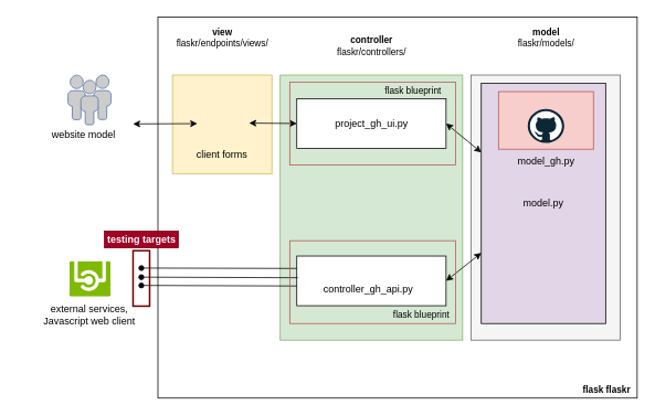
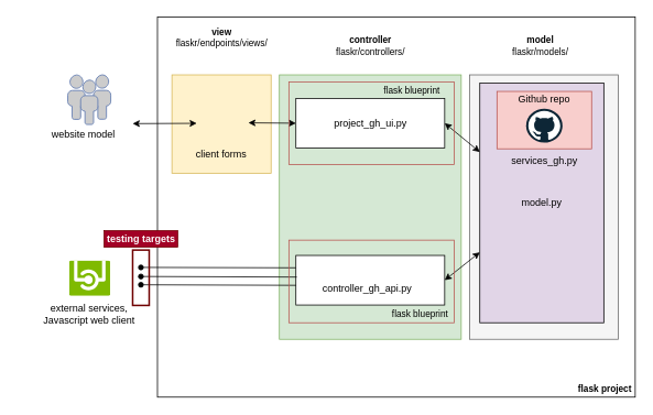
  <mxCell id="0" />
  <mxCell id="1" parent="0" />
  <mxCell id="2" value="" style="rounded=0;whiteSpace=wrap;html=1;fontSize=11;align=left;" parent="1" vertex="1"><mxGeometry x="190" y="20" width="578" height="460" as="geometry" /></mxCell>
  <mxCell id="3" value="" style="rounded=0;whiteSpace=wrap;html=1;fillColor=#d5e8d4;align=center;strokeColor=#82b366;" parent="1" vertex="1"><mxGeometry x="337.5" y="90" width="220" height="320" as="geometry" /></mxCell>
  <mxCell id="4" value="" style="rounded=0;whiteSpace=wrap;html=1;fillColor=#f5f5f5;strokeColor=#666666;fontColor=#333333;" parent="1" vertex="1"><mxGeometry x="567.5" y="90" width="180" height="320" as="geometry" /></mxCell>
  <mxCell id="5" value="model.py" style="rounded=0;whiteSpace=wrap;html=1;fillColor=#e1d5e7;" parent="1" vertex="1"><mxGeometry x="580" y="100" width="150" height="290" as="geometry" /></mxCell>
- <mxCell id="6" value="model_gh.py" style="rounded=0;whiteSpace=wrap;html=1;labelPosition=center;verticalLabelPosition=bottom;align=center;verticalAlign=top;fillColor=#f8cecc;strokeColor=#b85450;" vertex="1" parent="1"><mxGeometry x="600.75" y="110" width="114.5" height="69.5" as="geometry" /></mxCell>
+ <mxCell id="6" value="services_gh.py" style="rounded=0;whiteSpace=wrap;html=1;labelPosition=center;verticalLabelPosition=bottom;align=center;verticalAlign=top;fillColor=#f8cecc;strokeColor=#b85450;" vertex="1" parent="1"><mxGeometry x="600.75" y="110" width="114.5" height="69.5" as="geometry" /></mxCell>
  <mxCell id="7" value="" style="rounded=0;whiteSpace=wrap;html=1;fillColor=#fff2cc;strokeColor=#d6b656;" parent="1" vertex="1"><mxGeometry x="207.5" y="90" width="120" height="119" as="geometry" /></mxCell>
  <mxCell id="8" value="" style="rounded=0;whiteSpace=wrap;html=1;" parent="1" vertex="1"><mxGeometry x="357.5" y="118.5" width="180" height="60" as="geometry" /></mxCell>
  <mxCell id="9" value="" style="rounded=0;whiteSpace=wrap;html=1;" parent="1" vertex="1"><mxGeometry x="357.5" y="308.5" width="180" height="60" as="geometry" /></mxCell>
  <mxCell id="10" value="" style="endArrow=classic;startArrow=classic;html=1;exitX=1;exitY=0.5;exitDx=0;exitDy=0;" parent="1" source="9" target="5" edge="1"><mxGeometry width="50" height="50" relative="1" as="geometry"><mxPoint x="387.5" y="318.5" as="sourcePoint" /><mxPoint x="447.5" y="262.5" as="targetPoint" /></mxGeometry></mxCell>
  <mxCell id="11" value="client forms&lt;br&gt;" style="text;html=1;strokeColor=none;fillColor=none;align=center;verticalAlign=middle;whiteSpace=wrap;rounded=0;" parent="1" vertex="1"><mxGeometry x="218" y="172" width="99" height="28" as="geometry" /></mxCell>
- <mxCell id="12" value="&lt;span style=&quot;font-size: 11px&quot;&gt;&lt;b&gt;model&lt;/b&gt;&lt;br&gt;flaskr/models/&lt;br&gt;&lt;/span&gt;" style="text;html=1;strokeColor=none;fillColor=none;align=center;verticalAlign=middle;whiteSpace=wrap;rounded=0;fontSize=11;" parent="1" vertex="1"><mxGeometry x="567.5" y="20" width="181" height="49" as="geometry" /></mxCell>
+ <mxCell id="12" value="&lt;span style=&quot;font-size: 11px&quot;&gt;&lt;b&gt;model&lt;/b&gt;&lt;br&gt;flaskr/models/&lt;br&gt;&lt;/span&gt;" style="text;html=1;strokeColor=none;fillColor=none;align=center;verticalAlign=middle;whiteSpace=wrap;rounded=0;fontSize=11;" parent="1" vertex="1"><mxGeometry x="562.5" y="30" width="181" height="49" as="geometry" /></mxCell>
  <mxCell id="13" value="controller_gh_api.py" style="text;html=1;strokeColor=none;fillColor=none;align=left;verticalAlign=middle;whiteSpace=wrap;rounded=0;" parent="1" vertex="1"><mxGeometry x="387.5" y="339" width="40" height="20" as="geometry" /></mxCell>
  <mxCell id="14" value="project_gh_ui.py" style="text;html=1;strokeColor=none;fillColor=none;align=center;verticalAlign=middle;whiteSpace=wrap;rounded=0;" parent="1" vertex="1"><mxGeometry x="427.5" y="138.5" width="40" height="20" as="geometry" /></mxCell>
  <mxCell id="15" value="" style="endArrow=classic;startArrow=classic;html=1;entryX=1;entryY=0.5;entryDx=0;entryDy=0;" parent="1" source="5" target="8" edge="1"><mxGeometry width="50" height="50" relative="1" as="geometry"><mxPoint x="447.5" y="218.5" as="sourcePoint" /><mxPoint x="227.5" y="268.5" as="targetPoint" /></mxGeometry></mxCell>
  <mxCell id="16" value="controller&lt;br&gt;&lt;span style=&quot;font-weight: normal&quot;&gt;flaskr/controllers/&lt;/span&gt;&lt;br&gt;" style="text;html=1;strokeColor=none;fillColor=none;align=center;verticalAlign=middle;whiteSpace=wrap;rounded=0;fontStyle=1;fontSize=11;" parent="1" vertex="1"><mxGeometry x="347.5" y="30" width="200" height="49" as="geometry" /></mxCell>
  <mxCell id="17" value="" style="shape=image;html=1;verticalAlign=top;verticalLabelPosition=bottom;labelBackgroundColor=#ffffff;imageAspect=0;aspect=fixed;image=https://cdn1.iconfinder.com/data/icons/google_jfk_icons_by_carlosjj/128/forms.png" parent="1" vertex="1"><mxGeometry x="237.5" y="118.5" width="60" height="60" as="geometry" /></mxCell>
  <mxCell id="18" value="" style="endArrow=classic;startArrow=classic;html=1;entryX=0;entryY=0.5;entryDx=0;entryDy=0;" parent="1" target="8" edge="1"><mxGeometry width="50" height="50" relative="1" as="geometry"><mxPoint x="300" y="148" as="sourcePoint" /><mxPoint x="347.5" y="108.5" as="targetPoint" /></mxGeometry></mxCell>
  <mxCell id="19" value="" style="aspect=fixed;html=1;perimeter=none;align=center;shadow=0;dashed=0;image;fontSize=12;image=img/lib/mscae/API.svg;" parent="1" vertex="1"><mxGeometry x="83.5" y="315" width="50" height="43" as="geometry" /></mxCell>
  <mxCell id="20" value="view &lt;br style=&quot;font-size: 11px&quot;&gt;&lt;span style=&quot;font-weight: normal&quot;&gt;flaskr/endpoints/views/&lt;/span&gt;" style="text;html=1;strokeColor=none;fillColor=none;align=center;verticalAlign=middle;whiteSpace=wrap;rounded=0;fontStyle=1;fontSize=11;" parent="1" vertex="1"><mxGeometry x="207.5" y="20" width="120" height="49" as="geometry" /></mxCell>
  <mxCell id="21" value="flask blueprint&lt;br&gt;" style="text;html=1;strokeColor=none;fillColor=none;align=center;verticalAlign=middle;whiteSpace=wrap;rounded=0;fontSize=11;" parent="1" vertex="1"><mxGeometry x="467.5" y="368.5" width="80" height="20" as="geometry" /></mxCell>
- <mxCell id="22" value="flask flaskr" style="text;html=1;strokeColor=none;fillColor=none;align=center;verticalAlign=middle;whiteSpace=wrap;rounded=0;fontSize=11;fontStyle=1" parent="1" vertex="1"><mxGeometry x="697" y="460" width="69" height="20" as="geometry" /></mxCell>
+ <mxCell id="22" value="flask project" style="text;html=1;strokeColor=none;fillColor=none;align=center;verticalAlign=middle;whiteSpace=wrap;rounded=0;fontSize=11;fontStyle=1" parent="1" vertex="1"><mxGeometry x="697" y="460" width="69" height="20" as="geometry" /></mxCell>
  <mxCell id="23" value="" style="endArrow=none;html=1;entryX=0;entryY=0.25;entryDx=0;entryDy=0;strokeWidth=1;comic=0;startArrow=oval;startFill=1;" parent="1" target="9" edge="1"><mxGeometry width="50" height="50" relative="1" as="geometry"><mxPoint x="170" y="323" as="sourcePoint" /><mxPoint x="205" y="660" as="targetPoint" /></mxGeometry></mxCell>
  <mxCell id="24" value="" style="endArrow=none;html=1;strokeWidth=1;comic=0;startArrow=oval;startFill=1;entryX=0.006;entryY=0.436;entryDx=0;entryDy=0;entryPerimeter=0;" parent="1" target="9" edge="1"><mxGeometry width="50" height="50" relative="1" as="geometry"><mxPoint x="170" y="334" as="sourcePoint" /><mxPoint x="270" y="334" as="targetPoint" /></mxGeometry></mxCell>
  <mxCell id="25" value="" style="endArrow=none;html=1;strokeWidth=1;comic=0;startArrow=oval;startFill=1;entryX=0.001;entryY=0.603;entryDx=0;entryDy=0;entryPerimeter=0;" parent="1" target="9" edge="1"><mxGeometry width="50" height="50" relative="1" as="geometry"><mxPoint x="170" y="344" as="sourcePoint" /><mxPoint x="270" y="344" as="targetPoint" /></mxGeometry></mxCell>
  <mxCell id="26" value="" style="dashed=0;outlineConnect=0;html=1;align=center;labelPosition=center;verticalLabelPosition=bottom;verticalAlign=top;shape=mxgraph.weblogos.github" parent="1" vertex="1"><mxGeometry x="636" y="131" width="44" height="41" as="geometry" /></mxCell>
  <mxCell id="27" value="external services,&lt;br&gt;Javascript web client" style="text;html=1;strokeColor=none;fillColor=none;align=center;verticalAlign=middle;whiteSpace=wrap;rounded=0;" parent="1" vertex="1"><mxGeometry x="20" y="370" width="175" height="20" as="geometry" /></mxCell>
  <mxCell id="28" value="" style="rounded=0;whiteSpace=wrap;html=1;fontSize=11;align=left;fillColor=none;strokeColor=#b85450;" parent="1" vertex="1"><mxGeometry x="349" y="290" width="200" height="100" as="geometry" /></mxCell>
  <mxCell id="29" value="flask blueprint&lt;br&gt;" style="text;html=1;strokeColor=none;fillColor=none;align=center;verticalAlign=middle;whiteSpace=wrap;rounded=0;fontSize=11;" parent="1" vertex="1"><mxGeometry x="457.5" y="98.5" width="80" height="20" as="geometry" /></mxCell>
+ <mxCell id="30" value="Github repo&lt;br&gt;" style="text;html=1;strokeColor=none;fillColor=none;align=center;verticalAlign=middle;whiteSpace=wrap;rounded=0;" parent="1" vertex="1"><mxGeometry x="618" y="110" width="80" height="20" as="geometry" /></mxCell>
  <mxCell id="31" value="" style="fontColor=#0066CC;verticalAlign=top;verticalLabelPosition=bottom;labelPosition=center;align=center;html=1;outlineConnect=0;fillColor=#CCCCCC;strokeColor=#6881B3;gradientColor=none;gradientDirection=north;strokeWidth=2;shape=mxgraph.networks.users;" parent="1" vertex="1"><mxGeometry x="81.5" y="90" width="52" height="60" as="geometry" /></mxCell>
  <mxCell id="32" value="website model" style="text;html=1;strokeColor=none;fillColor=none;align=center;verticalAlign=middle;whiteSpace=wrap;rounded=0;" parent="1" vertex="1"><mxGeometry x="50.5" y="152" width="99" height="20" as="geometry" /></mxCell>
  <mxCell id="33" value="" style="endArrow=classic;startArrow=classic;html=1;" parent="1" target="17" edge="1"><mxGeometry width="50" height="50" relative="1" as="geometry"><mxPoint x="160" y="149" as="sourcePoint" /><mxPoint x="120" y="200" as="targetPoint" /></mxGeometry></mxCell>
  <mxCell id="34" value="" style="rounded=0;whiteSpace=wrap;html=1;fillColor=none;strokeColor=#6F0000;fontColor=#ffffff;strokeWidth=2;" parent="1" vertex="1"><mxGeometry x="160" y="302" width="20" height="67" as="geometry" /></mxCell>
  <mxCell id="35" value="testing targets&lt;br&gt;" style="text;html=1;strokeColor=#6F0000;fillColor=#a20025;align=center;verticalAlign=middle;whiteSpace=wrap;rounded=0;fontStyle=1;fontColor=#ffffff;" parent="1" vertex="1"><mxGeometry x="125.5" y="278.5" width="89" height="20" as="geometry" /></mxCell>
  <mxCell id="36" value="" style="rounded=0;whiteSpace=wrap;html=1;fontSize=11;align=center;fillColor=none;strokeColor=#b85450;labelPosition=center;verticalLabelPosition=top;verticalAlign=bottom;" parent="1" vertex="1"><mxGeometry x="349" y="98.5" width="200" height="100" as="geometry" /></mxCell>
